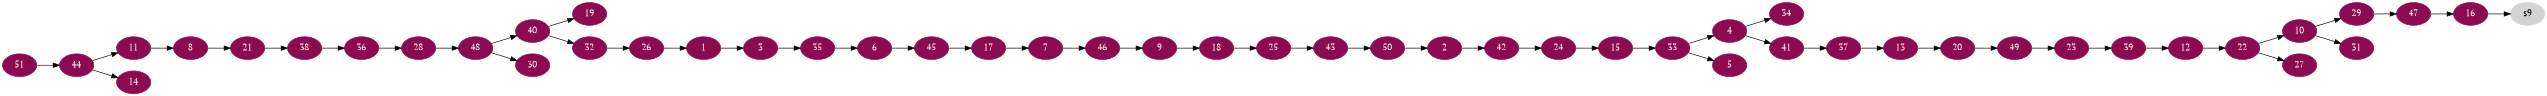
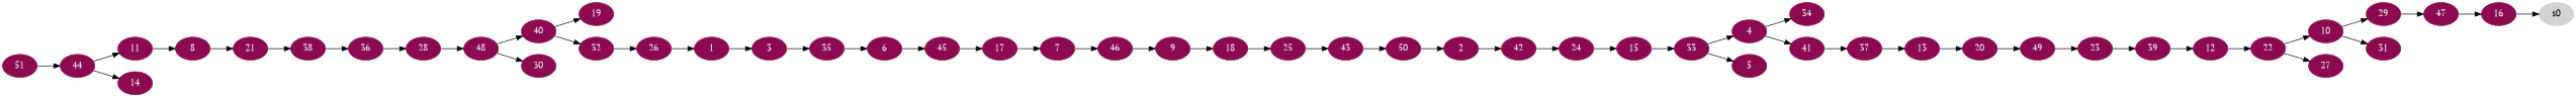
  digraph {
    rankdir=LR
    fontname="PT Serif"
    node [color=deeppink4 fontcolor=white style=filled fontname="PT Serif"]
    edge [fontname="PT Serif"]
    26
    1
    3
    50
    2
    42
    35
    33
    4
    5
    34
    41
    6
    45
    17
    7
    46
    11
    8
    21
    9
    18
    22
    10
    27
    29
    31
    44
    14
    39
    12
    37
    13
    20
    24
    15
    47
    16
-   s0 [color=lightgrey fontcolor=black label=s9]
+   s0 [color=lightgrey fontcolor=black]
    25
    40
    19
    32
    49
    38
    23
    43
    36
    28
    48
    30
    51
    26 -> 1
    1 -> 3
    3 -> 35
    50 -> 2
    2 -> 42
    42 -> 24
    35 -> 6
    33 -> 4
    33 -> 5
    4 -> 34
    4 -> 41
    41 -> 37
    6 -> 45
    45 -> 17
    17 -> 7
    7 -> 46
    46 -> 9
    11 -> 8
    8 -> 21
    21 -> 38
    9 -> 18
    18 -> 25
    22 -> 10
    22 -> 27
    10 -> 29
    10 -> 31
    29 -> 47
    44 -> 11
    44 -> 14
    39 -> 12
    12 -> 22
    37 -> 13
    13 -> 20
    20 -> 49
    24 -> 15
    15 -> 33
    47 -> 16
    16 -> s0
    25 -> 43
    40 -> 19
    40 -> 32
    32 -> 26
    49 -> 23
    38 -> 36
    23 -> 39
    43 -> 50
    36 -> 28
    28 -> 48
    48 -> 40
    48 -> 30
    51 -> 44
  }
